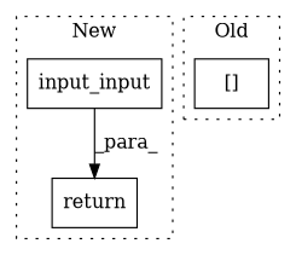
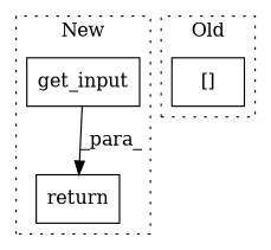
  digraph {
    node [shape=box]
-   n1 [a=32 l="10,1" label=input_input s="12936,12951"]
+   n1 [a=32 l="10,1" label=get_input s="12936,12951"]
    n2 [a=41 l=7 label=return s=12916]
    n3 [a=2 l="14,1" label="[]" s="13704,13719"]
    subgraph cluster_1 {
      label=New
      style=dotted
      n1
      n2
    }
    subgraph cluster_2 {
      label=Old
      style=dotted
      n3
    }
    n1 -> n2 [label=_para_]
  }
